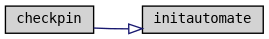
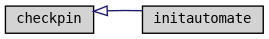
  digraph {
    rankdir=LR
    fontname="DejaVu Sans Mono"
    node [color=black fillcolor=lightgrey fontname="DejaVu Sans Mono" fontsize=10 shape=record style=filled]
    n1 [fontcolor=black height=0.2 label=checkpin width=0.4]
    n2 [height=0.2 label=initautomate width=0.4]
-   n1 -> n2 [color=midnightblue fontname="DejaVu Sans Mono" fontsize=10 labelfontname=Helvetica labelfontsize=10 style=solid arrowhead=onormal]
+   n2 -> n1 [color=midnightblue fontname="DejaVu Sans Mono" fontsize=10 labelfontname=Helvetica labelfontsize=10 style=solid arrowhead=onormal]
  }
